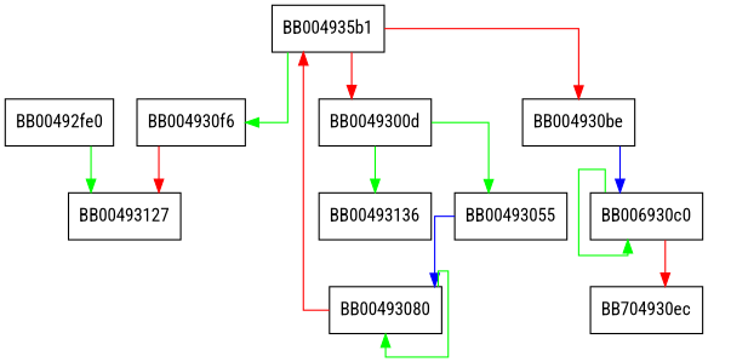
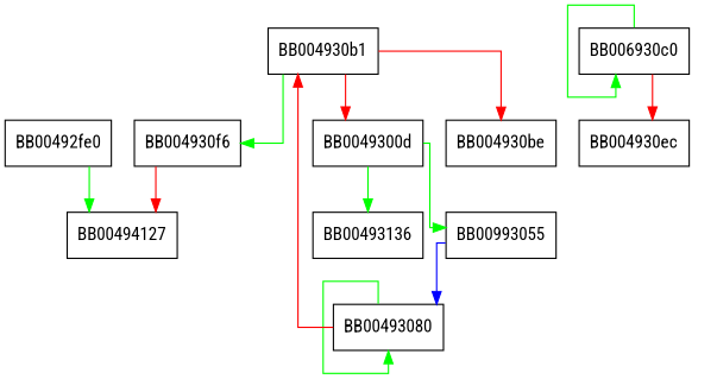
  digraph {
    fontname="Roboto Condensed"
    splines=ortho
    node [fontname="Roboto Condensed" shape=box]
    edge [color=green fontname="Roboto Condensed"]
    BB00492fe0
-   BB00493127
+   BB00493127 [label=BB00494127]
    BB0049300d
    BB00493136
-   BB00493055
+   BB00493055 [label=BB00993055]
    BB00493080
-   BB004930b1 [label=BB004935b1]
+   BB004930b1
    BB004930f6
    BB004930be
    n10 [label=BB006930c0]
-   BB004930ec [label=BB704930ec]
+   BB004930ec
    BB00492fe0 -> BB00493127
    BB0049300d -> BB00493136
    BB0049300d -> BB00493055
    BB00493055 -> BB00493080 [color=blue]
    BB00493080 -> BB00493080
    BB00493080 -> BB004930b1 [color=red]
    BB004930b1 -> BB0049300d [color=red]
    BB004930b1 -> BB004930f6
    BB004930b1 -> BB004930be [color=red]
    BB004930f6 -> BB00493127 [color=red]
-   BB004930be -> n10 [color=blue]
    n10 -> n10
    n10 -> BB004930ec [color=red]
  }
